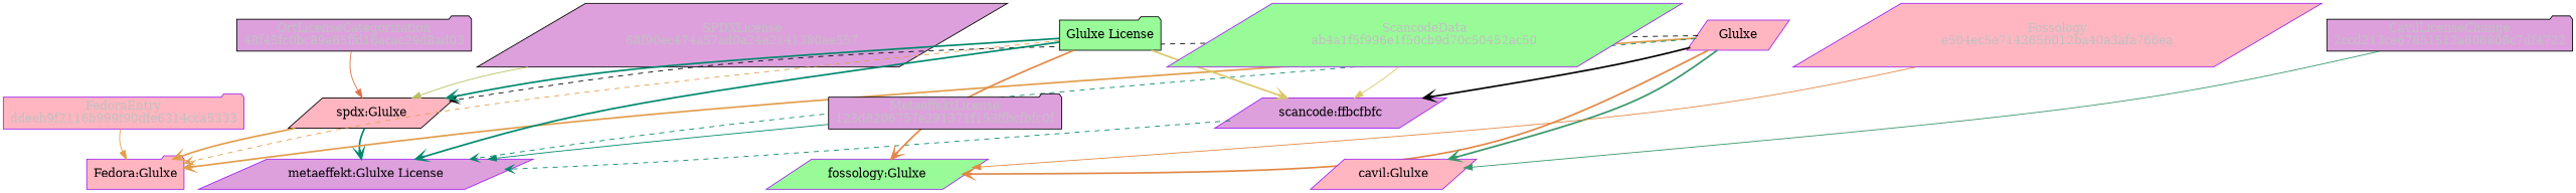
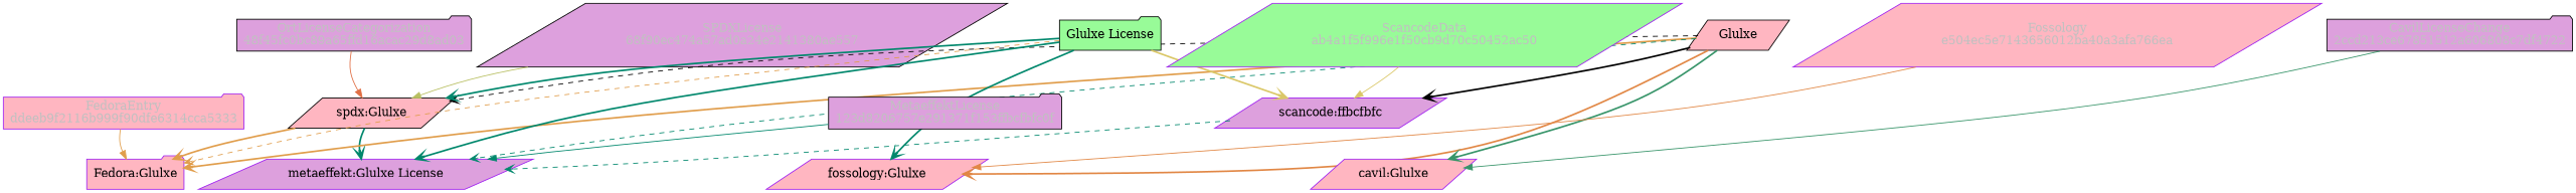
  strict digraph {
    splines=curved
    node [color=purple fillcolor=plum shape=parallelogram style=filled]
    edge [color="#00876c" weight=0.7 arrowhead=vee style=bold]
    n1 [color=black fontcolor=gray label="SPDXLicense\n68f90ec474a57ad0a24e2141380ae557"]
    n2 [color=black fillcolor=lightpink label="spdx:Glulxe"]
    n3 [fillcolor=lightpink label="Fedora:Glulxe" shape=folder]
    n4 [label="metaeffekt:Glulxe License"]
-   n5 [fillcolor=lightpink label=Glulxe]
+   n5 [color=black fillcolor=lightpink label=Glulxe]
    n6 [label="scancode:ffbcfbfc"]
-   n7 [fillcolor=palegreen label="fossology:Glulxe"]
+   n7 [fillcolor=lightpink label="fossology:Glulxe"]
    n8 [fillcolor=lightpink label="cavil:Glulxe"]
    n9 [color=black fillcolor=palegreen label="Glulxe License" shape=folder]
    n10 [fillcolor=lightpink fontcolor=gray label="FedoraEntry\nddeeb9f2116b999f90dfe6314cca5333" shape=folder]
    n11 [fillcolor=palegreen fontcolor=gray label="ScancodeData\nab4a1f5f996e1f50cb9d70c50452ac50"]
    n12 [fillcolor=lightpink fontcolor=gray label="Fossology\ne504ec5e7143656012ba40a3afa766ea"]
    n13 [color=black fontcolor=gray label="OrtLicenseCategorization\n48f45fc0bc89a65ffd16acac29d8ad03" shape=folder]
    n14 [color=black fontcolor=gray label="CavilLicenseChange\n2ccd213ce67851512a606808c7df4722" shape=folder]
    n15 [color=black fontcolor=gray label="MetaeffektLicense\n123d8206757e291371f153ffbcfbfc0f" shape=folder]
    n1 -> n2 [color="#b8bf62" weight=0.5 arrowhead="" style=""]
    n2 -> n3 [color="#e09d4b"]
    n2 -> n4
    n5 -> n2 [style=dashed color=""]
    n5 -> n3 [color="#e09d4b"]
    n5 -> n4 [style=dashed weight=0.5]
    n5 -> n6 [color=""]
    n5 -> n7 [color="#e18745"]
    n5 -> n8 [color="#379469"]
    n6 -> n4 [style=dashed weight=0.5]
    n9 -> n2
    n9 -> n3 [color="#e09d4b" style=dashed weight=0.5]
    n9 -> n4
    n9 -> n6 [color="#dac767"]
-   n9 -> n7 [color="#e18745"]
+   n9 -> n7
    n10 -> n3 [color="#e09d4b" weight=0.5 arrowhead="" style=""]
    n11 -> n6 [color="#dac767" weight=0.5 arrowhead="" style=""]
    n12 -> n7 [color="#e18745" weight=0.5 arrowhead="" style=""]
    n13 -> n2 [color="#e06f45" weight=0.5 arrowhead="" style=""]
    n14 -> n8 [color="#379469" weight=0.5 arrowhead="" style=""]
    n15 -> n4 [weight=0.5 arrowhead="" style=""]
  }
